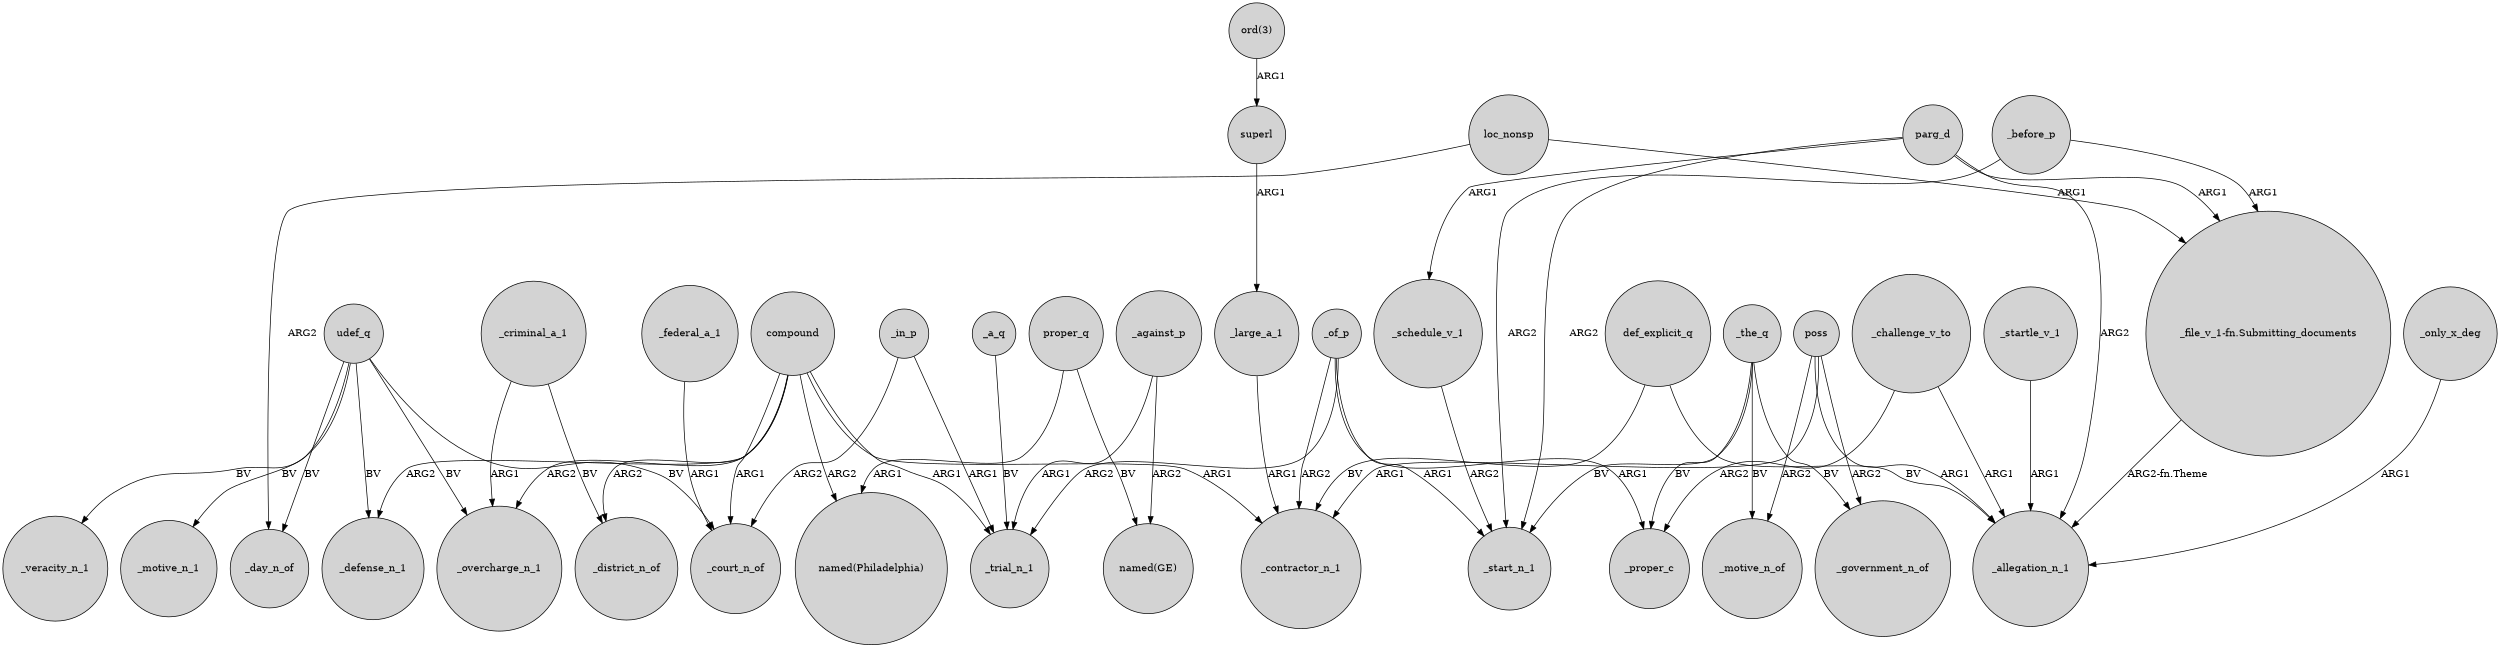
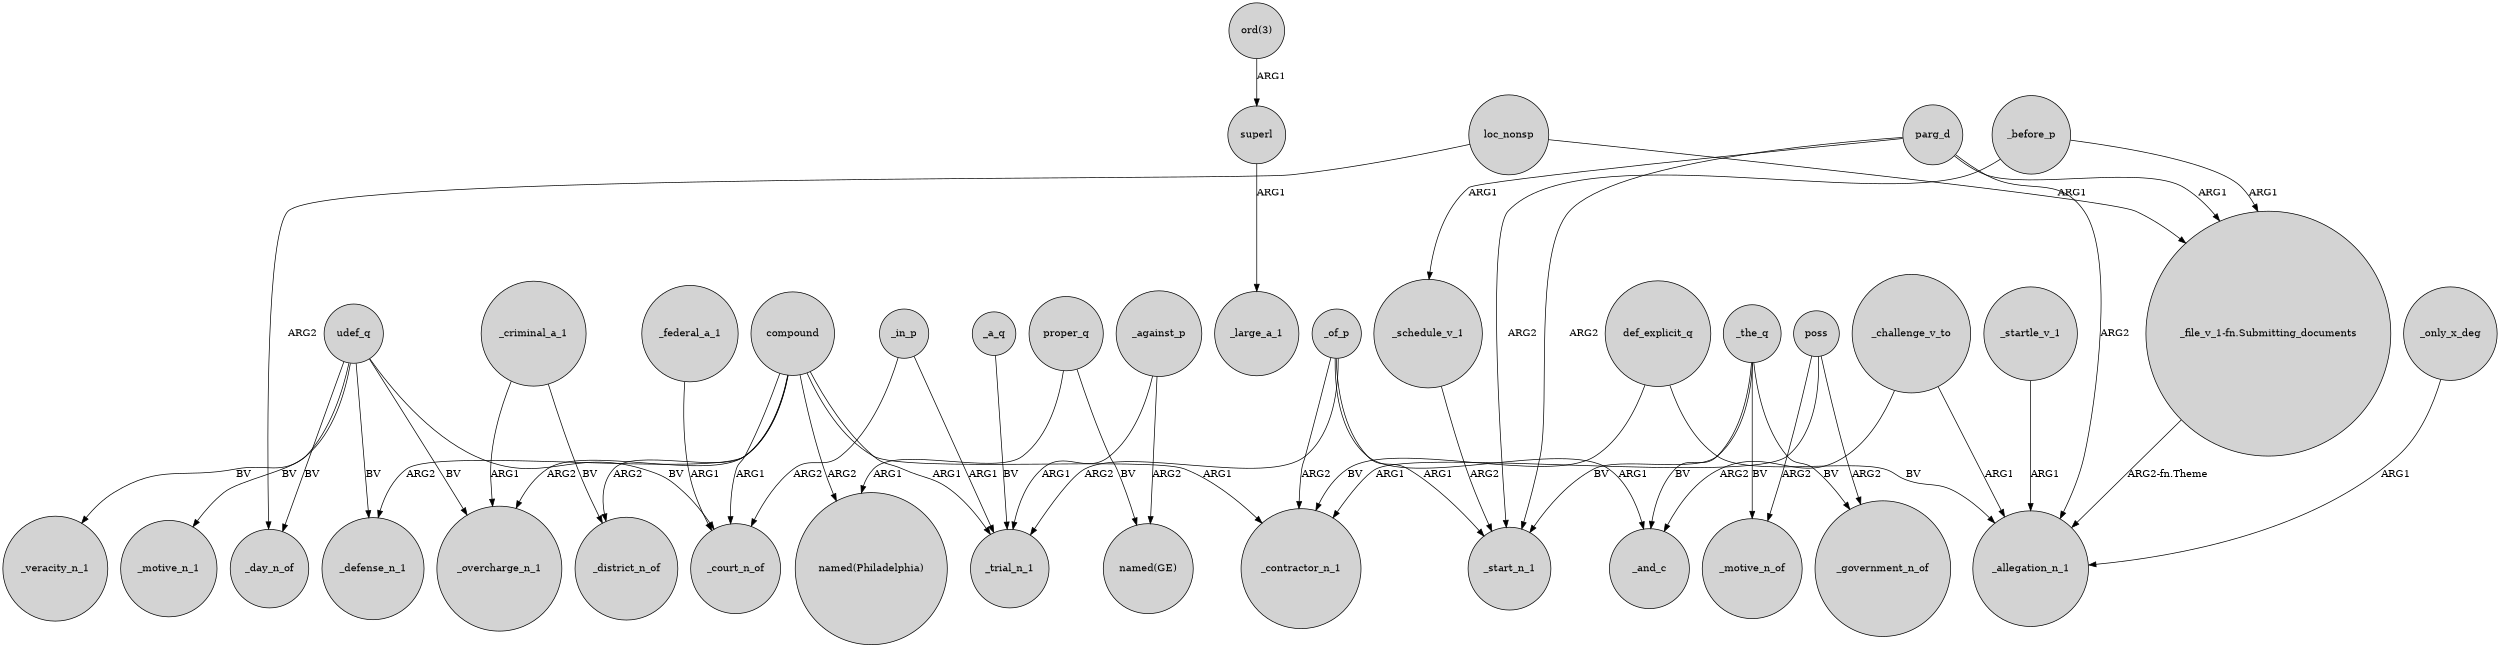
  digraph {
    node [shape=circle style=filled]
    _a_q
    _trial_n_1
    udef_q
    _motive_n_1
    _overcharge_n_1
    _court_n_of
    _day_n_of
    _defense_n_1
    _veracity_n_1
    _the_q
-   _and_c [label=_proper_c]
+   _and_c
    _start_n_1
    n13 [label=_motive_n_of]
    _government_n_of
    superl
    _large_a_1
    _contractor_n_1
    "_file_v_1-fn.Submitting_documents"
    _allegation_n_1
    proper_q
    "named(Philadelphia)"
    "named(GE)"
    compound
    _district_n_of
    _of_p
    _schedule_v_1
    parg_d
    def_explicit_q
    poss
    _before_p
    _against_p
    _in_p
    _challenge_v_to
    "ord(3)"
    _criminal_a_1
    loc_nonsp
    _federal_a_1
    _startle_v_1
    _only_x_deg
    _a_q -> _trial_n_1 [label=BV]
    udef_q -> _motive_n_1 [label=BV]
    udef_q -> _overcharge_n_1 [label=BV]
    udef_q -> _court_n_of [label=BV]
    udef_q -> _day_n_of [label=BV]
    udef_q -> _defense_n_1 [label=BV]
    udef_q -> _veracity_n_1 [label=BV]
    _the_q -> _and_c [label=BV]
    _the_q -> _start_n_1 [label=BV]
    _the_q -> n13 [label=BV]
    _the_q -> _government_n_of [label=BV]
    superl -> _large_a_1 [label=ARG1]
-   _large_a_1 -> _contractor_n_1 [label=ARG1]
    "_file_v_1-fn.Submitting_documents" -> _allegation_n_1 [label="ARG2-fn.Theme"]
    proper_q -> "named(Philadelphia)" [label=ARG1]
    proper_q -> "named(GE)" [label=BV]
    compound -> _trial_n_1 [label=ARG1]
    compound -> _overcharge_n_1 [label=ARG2]
    compound -> _court_n_of [label=ARG1]
    compound -> _defense_n_1 [label=ARG2]
    compound -> _contractor_n_1 [label=ARG1]
    compound -> "named(Philadelphia)" [label=ARG2]
    compound -> _district_n_of [label=ARG2]
    _of_p -> _trial_n_1 [label=ARG2]
    _of_p -> _and_c [label=ARG1]
    _of_p -> _start_n_1 [label=ARG1]
    _of_p -> _contractor_n_1 [label=ARG2]
    _schedule_v_1 -> _start_n_1 [label=ARG2]
    parg_d -> _start_n_1 [label=ARG2]
    parg_d -> "_file_v_1-fn.Submitting_documents" [label=ARG1]
    parg_d -> _allegation_n_1 [label=ARG2]
    parg_d -> _schedule_v_1 [label=ARG1]
    def_explicit_q -> _contractor_n_1 [label=BV]
    def_explicit_q -> _allegation_n_1 [label=BV]
    poss -> n13 [label=ARG2]
    poss -> _government_n_of [label=ARG2]
    poss -> _contractor_n_1 [label=ARG1]
-   poss -> _allegation_n_1 [label=ARG1]
    _before_p -> _start_n_1 [label=ARG2]
    _before_p -> "_file_v_1-fn.Submitting_documents" [label=ARG1]
    _against_p -> _trial_n_1 [label=ARG1]
    _against_p -> "named(GE)" [label=ARG2]
    _in_p -> _trial_n_1 [label=ARG1]
    _in_p -> _court_n_of [label=ARG2]
    _challenge_v_to -> _and_c [label=ARG2]
    _challenge_v_to -> _allegation_n_1 [label=ARG1]
    "ord(3)" -> superl [label=ARG1]
    _criminal_a_1 -> _overcharge_n_1 [label=ARG1]
    _criminal_a_1 -> _district_n_of [label=BV]
    loc_nonsp -> _day_n_of [label=ARG2]
    loc_nonsp -> "_file_v_1-fn.Submitting_documents" [label=ARG1]
    _federal_a_1 -> _court_n_of [label=ARG1]
    _startle_v_1 -> _allegation_n_1 [label=ARG1]
    _only_x_deg -> _allegation_n_1 [label=ARG1]
  }
